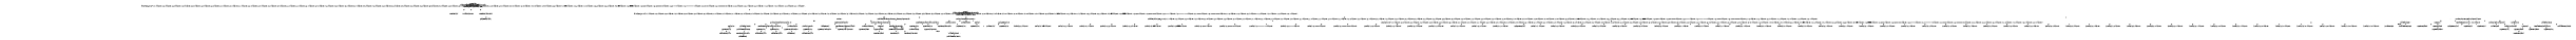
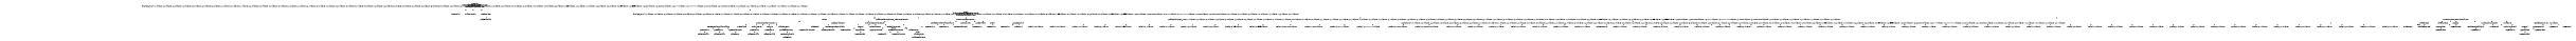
  digraph {
    node [shape=ellipse]
    n1 [label="3:CtTypeReferenceImpl@void"]
    n2 [label="3:CtVirtualElement@testIgnoreNone"]
-   n3 [label="3:CtTypeReferenceImpl@MagicNumberCheck"]
+   n3 [label="3:CtTypeReferenceImpl@Exception"]
    n4 [label="3:CtPackageReferenceImpl@java.lang"]
    n5 [label="4:CtTypeReferenceImpl@DefaultConfiguration"]
    n6 [label="4:CtPackageReferenceImpl@"]
    n7 [label="4:CtExecutableReferenceImpl@createCheckConfig(java.lang.Class)"]
    n8 [label="4:CtTypeReferenceImpl@DefaultConfiguration"]
    n9 [label="4:CtTypeReferenceImpl@Class<MagicNumberCheck>"]
    n10 [label="4:CtVirtualElement@createCheckConfig"]
    n11 [label="4:CtTypeAccessImpl@PlaceHold"]
    n12 [label="4:CtTypeReferenceImpl@PlaceHold"]
    n13 [label="4:CtThisAccessImpl@"]
    n14 [label="4:CtTypeReferenceImpl@PlaceHold"]
    n15 [label="4:CtVirtualElement@checkConfig"]
    n16 [label="5:CtVariableReadImpl@checkConfig"]
    n17 [label="4:CtFieldReferenceImpl@MagicNumberCheck.class"]
    n18 [label="4:CtTypeReferenceImpl@MagicNumberCheck"]
    n19 [label="4:CtTypeReferenceImpl@Class"]
    n20 [label="4:CtFieldReadImpl@MagicNumberCheck.class"]
    n21 [label="4:CtTypeAccessImpl@MagicNumberCheck"]
    n22 [label="4:CtInvocationImpl@createCheckConfig(MagicNumberCheck.class)"]
    n23 [label="5:CtLocalVariableReferenceImpl@checkConfig"]
    n24 [label="71:CtVariableReadImpl@checkConfig"]
-   n25 [label="71:CtLocalVariableReferenceImpl@checkConfig"]
    n26 [label="4:CtLocalVariableImpl@final DefaultConfiguration checkConfig = createCheckConfig(MagicNumberCheck.class)"]
    n27 [label="5:CtExecutableReferenceImpl@addAttribute(java.lang.String,java.lang.String)"]
    n28 [label="5:CtTypeReferenceImpl@DefaultConfiguration"]
    n29 [label="5:CtTypeReferenceImpl@String"]
    n30 [label="5:CtTypeReferenceImpl@String"]
    n31 [label="5:CtVirtualElement@addAttribute"]
    n32 [label="5:CtLiteralImpl@\"ignoreNumbers\""]
    n33 [label="5:CtTypeReferenceImpl@String"]
    n34 [label="5:CtLiteralImpl@\"\""]
    n35 [label="5:CtTypeReferenceImpl@String"]
    n36 [label="5:CtInvocationImpl@checkConfig.addAttribute(\"ignoreNumbers\", \"\")"]
    n37 [label="6:CtVirtualElement@String[]"]
    n38 [label="6:CtArrayTypeReferenceImpl@String[]"]
    n39 [label="6:CtTypeReferenceImpl@String"]
    n40 [label="7:CtNewArrayImpl@new String[]\{ \"21:24: '1' is a magic number.\", \"22:25: '2' is a magic number.\", \"23:26: '0L' is a magic number.\", \"24:26: '0l' is a magic number.\", \"25:30: '0D' is a magic number.\", \"26:30: '0d' is a magic number.\", \"28:35: '2' is a magic number.\", \"30:20: '1' is a magic number.\", \"30:24: '2' is a magic number.\", \"31:21: '1' is a magic number.\", \"32:23: '1.0' is a magic number.\", \"32:29: '2.0' is a magic number.\", \"34:22: '0' is a magic number.\", \"34:29: '2' is a magic number.\", \"36:13: '1' is a magic number.\", \"36:17: '2' is a magic number.\", \"38:13: '1.0' is a magic number.\", \"38:19: '2.0' is a magic number.\", \"41:26: '3' is a magic number.\", \"42:32: '1.5' is a magic number.\", \"43:27: '3' is a magic number.\", \"43:31: '4' is a magic number.\", \"45:29: '3' is a magic number.\", \"47:23: '3' is a magic number.\", \"48:26: '1.5' is a magic number.\", \"50:22: '3' is a magic number.\", \"50:29: '5' is a magic number.\", \"50:37: '3' is a magic number.\", \"54:26: '3' is a magic number.\", \"55:39: '3' is a magic number.\", \"59:25: '00' is a magic number.\", \"60:25: '010' is a magic number.\", \"61:25: '011' is a magic number.\", \"63:30: '010L' is a magic number.\", \"64:30: '011l' is a magic number.\", \"67:23: '0x0' is a magic number.\", \"68:24: '0x10' is a magic number.\", \"69:24: '0X011' is a magic number.\", \"70:28: '0x0L' is a magic number.\", \"71:29: '0x10L' is a magic number.\", \"72:29: '0X11l' is a magic number.\", \"85:28: '3' is a magic number.\", \"92:14: '0xffffffffL' is a magic number.\", \"100:30: '+3' is a magic number.\", \"101:29: '-2' is a magic number.\", \"102:35: '+3.5' is a magic number.\", \"103:36: '-2.5' is a magic number.\", \"109:34: '0xffffffff' is a magic number.\", \"110:36: '0xffffffffffffffffL' is a magic number.\", \"111:35: '0x80000000' is a magic number.\", \"112:36: '0x8000000000000000L' is a magic number.\", \"113:36: '037777777777' is a magic number.\", \"114:38: '01777777777777777777777L' is a magic number.\", \"115:37: '020000000000' is a magic number.\", \"116:38: '01000000000000000000000L' is a magic number.\", \"131:20: '378' is a magic number.\", \"160:16: '31' is a magic number.\", \"165:16: '42' is a magic number.\", \"170:16: '13' is a magic number.\", \"174:15: '21' is a magic number.\", \"178:15: '37' is a magic number.\", \"182:15: '101' is a magic number.\" \}"]
    n41 [label="7:CtArrayTypeReferenceImpl@String[]"]
    n42 [label="8:CtLiteralImpl@\"21:24: '1' is a magic number.\""]
    n43 [label="9:CtLiteralImpl@\"22:25: '2' is a magic number.\""]
    n44 [label="10:CtLiteralImpl@\"23:26: '0L' is a magic number.\""]
    n45 [label="11:CtLiteralImpl@\"24:26: '0l' is a magic number.\""]
    n46 [label="12:CtLiteralImpl@\"25:30: '0D' is a magic number.\""]
    n47 [label="13:CtLiteralImpl@\"26:30: '0d' is a magic number.\""]
    n48 [label="14:CtLiteralImpl@\"28:35: '2' is a magic number.\""]
    n49 [label="15:CtLiteralImpl@\"30:20: '1' is a magic number.\""]
    n50 [label="16:CtLiteralImpl@\"30:24: '2' is a magic number.\""]
    n51 [label="17:CtLiteralImpl@\"31:21: '1' is a magic number.\""]
    n52 [label="18:CtLiteralImpl@\"32:23: '1.0' is a magic number.\""]
    n53 [label="19:CtLiteralImpl@\"32:29: '2.0' is a magic number.\""]
    n54 [label="20:CtLiteralImpl@\"34:22: '0' is a magic number.\""]
    n55 [label="21:CtLiteralImpl@\"34:29: '2' is a magic number.\""]
    n56 [label="22:CtLiteralImpl@\"36:13: '1' is a magic number.\""]
    n57 [label="23:CtLiteralImpl@\"36:17: '2' is a magic number.\""]
    n58 [label="24:CtLiteralImpl@\"38:13: '1.0' is a magic number.\""]
    n59 [label="25:CtLiteralImpl@\"38:19: '2.0' is a magic number.\""]
    n60 [label="26:CtLiteralImpl@\"41:26: '3' is a magic number.\""]
    n61 [label="27:CtLiteralImpl@\"42:32: '1.5' is a magic number.\""]
    n62 [label="28:CtLiteralImpl@\"43:27: '3' is a magic number.\""]
    n63 [label="29:CtLiteralImpl@\"43:31: '4' is a magic number.\""]
    n64 [label="30:CtLiteralImpl@\"45:29: '3' is a magic number.\""]
    n65 [label="31:CtLiteralImpl@\"47:23: '3' is a magic number.\""]
    n66 [label="32:CtLiteralImpl@\"48:26: '1.5' is a magic number.\""]
    n67 [label="33:CtLiteralImpl@\"50:22: '3' is a magic number.\""]
    n68 [label="34:CtLiteralImpl@\"50:29: '5' is a magic number.\""]
    n69 [label="35:CtLiteralImpl@\"50:37: '3' is a magic number.\""]
    n70 [label="36:CtLiteralImpl@\"54:26: '3' is a magic number.\""]
    n71 [label="37:CtLiteralImpl@\"55:39: '3' is a magic number.\""]
    n72 [label="38:CtLiteralImpl@\"59:25: '00' is a magic number.\""]
    n73 [label="39:CtLiteralImpl@\"60:25: '010' is a magic number.\""]
    n74 [label="40:CtLiteralImpl@\"61:25: '011' is a magic number.\""]
    n75 [label="41:CtLiteralImpl@\"63:30: '010L' is a magic number.\""]
    n76 [label="42:CtLiteralImpl@\"64:30: '011l' is a magic number.\""]
    n77 [label="43:CtLiteralImpl@\"67:23: '0x0' is a magic number.\""]
    n78 [label="44:CtLiteralImpl@\"68:24: '0x10' is a magic number.\""]
    n79 [label="45:CtLiteralImpl@\"69:24: '0X011' is a magic number.\""]
    n80 [label="46:CtLiteralImpl@\"70:28: '0x0L' is a magic number.\""]
    n81 [label="47:CtLiteralImpl@\"71:29: '0x10L' is a magic number.\""]
    n82 [label="48:CtLiteralImpl@\"72:29: '0X11l' is a magic number.\""]
    n83 [label="49:CtLiteralImpl@\"85:28: '3' is a magic number.\""]
    n84 [label="50:CtLiteralImpl@\"92:14: '0xffffffffL' is a magic number.\""]
    n85 [label="51:CtLiteralImpl@\"100:30: '+3' is a magic number.\""]
    n86 [label="52:CtLiteralImpl@\"101:29: '-2' is a magic number.\""]
    n87 [label="53:CtLiteralImpl@\"102:35: '+3.5' is a magic number.\""]
    n88 [label="54:CtLiteralImpl@\"103:36: '-2.5' is a magic number.\""]
    n89 [label="55:CtLiteralImpl@\"109:34: '0xffffffff' is a magic number.\""]
    n90 [label="56:CtLiteralImpl@\"110:36: '0xffffffffffffffffL' is a magic number.\""]
    n91 [label="57:CtLiteralImpl@\"111:35: '0x80000000' is a magic number.\""]
    n92 [label="58:CtLiteralImpl@\"112:36: '0x8000000000000000L' is a magic number.\""]
    n93 [label="59:CtLiteralImpl@\"113:36: '037777777777' is a magic number.\""]
    n94 [label="60:CtLiteralImpl@\"114:38: '01777777777777777777777L' is a magic number.\""]
    n95 [label="61:CtLiteralImpl@\"115:37: '020000000000' is a magic number.\""]
    n96 [label="62:CtLiteralImpl@\"116:38: '01000000000000000000000L' is a magic number.\""]
    n97 [label="63:CtLiteralImpl@\"131:20: '378' is a magic number.\""]
    n98 [label="64:CtLiteralImpl@\"160:16: '31' is a magic number.\""]
    n99 [label="65:CtLiteralImpl@\"165:16: '42' is a magic number.\""]
    n100 [label="66:CtLiteralImpl@\"170:16: '13' is a magic number.\""]
    n101 [label="67:CtLiteralImpl@\"174:15: '21' is a magic number.\""]
    n102 [label="68:CtLiteralImpl@\"178:15: '37' is a magic number.\""]
    n103 [label="69:CtLiteralImpl@\"182:15: '101' is a magic number.\""]
    n104 [label="6:CtVirtualElement@expected"]
    n105 [label="71:CtVariableReadImpl@expected"]
    n106 [label="71:CtLocalVariableReferenceImpl@expected"]
    n107 [label="6:CtLocalVariableImpl@final String[] expected = new String[]\{ \"21:24: '1' is a magic number.\", \"22:25: '2' is a magic number.\", \"23:26: '0L' is a magic number.\", \"24:26: '0l' is a magic number.\", \"25:30: '0D' is a magic number.\", \"26:30: '0d' is a magic number.\", \"28:35: '2' is a magic number.\", \"30:20: '1' is a magic number.\", \"30:24: '2' is a magic number.\", \"31:21: '1' is a magic number.\", \"32:23: '1.0' is a magic number.\", \"32:29: '2.0' is a magic number.\", \"34:22: '0' is a magic number.\", \"34:29: '2' is a magic number.\", \"36:13: '1' is a magic number.\", \"36:17: '2' is a magic number.\", \"38:13: '1.0' is a magic number.\", \"38:19: '2.0' is a magic number.\", \"41:26: '3' is a magic number.\", \"42:32: '1.5' is a magic number.\", \"43:27: '3' is a magic number.\", \"43:31: '4' is a magic number.\", \"45:29: '3' is a magic number.\", \"47:23: '3' is a magic number.\", \"48:26: '1.5' is a magic number.\", \"50:22: '3' is a magic number.\", \"50:29: '5' is a magic number.\", \"50:37: '3' is a magic number.\", \"54:26: '3' is a magic number.\", \"55:39: '3' is a magic number.\", \"59:25: '00' is a magic number.\", \"60:25: '010' is a magic number.\", \"61:25: '011' is a magic number.\", \"63:30: '010L' is a magic number.\", \"64:30: '011l' is a magic number.\", \"67:23: '0x0' is a magic number.\", \"68:24: '0x10' is a magic number.\", \"69:24: '0X011' is a magic number.\", \"70:28: '0x0L' is a magic number.\", \"71:29: '0x10L' is a magic number.\", \"72:29: '0X11l' is a magic number.\", \"85:28: '3' is a magic number.\", \"92:14: '0xffffffffL' is a magic number.\", \"100:30: '+3' is a magic number.\", \"101:29: '-2' is a magic number.\", \"102:35: '+3.5' is a magic number.\", \"103:36: '-2.5' is a magic number.\", \"109:34: '0xffffffff' is a magic number.\", \"110:36: '0xffffffffffffffffL' is a magic number.\", \"111:35: '0x80000000' is a magic number.\", \"112:36: '0x8000000000000000L' is a magic number.\", \"113:36: '037777777777' is a magic number.\", \"114:38: '01777777777777777777777L' is a magic number.\", \"115:37: '020000000000' is a magic number.\", \"116:38: '01000000000000000000000L' is a magic number.\", \"131:20: '378' is a magic number.\", \"160:16: '31' is a magic number.\", \"165:16: '42' is a magic number.\", \"170:16: '13' is a magic number.\", \"174:15: '21' is a magic number.\", \"178:15: '37' is a magic number.\", \"182:15: '101' is a magic number.\" \}"]
    n108 [label="71:CtExecutableReferenceImpl@verify(<unknown>,<unknown>,java.lang.String[])"]
    n109 [label="71:CtTypeReferenceImpl@null"]
    n110 [label="71:CtTypeReferenceImpl@null"]
    n111 [label="71:CtArrayTypeReferenceImpl@String[]"]
    n112 [label="71:CtVirtualElement@verify"]
    n113 [label="71:CtTypeAccessImpl@PlaceHold"]
    n114 [label="71:CtTypeReferenceImpl@PlaceHold"]
    n115 [label="71:CtThisAccessImpl@"]
    n116 [label="71:CtTypeReferenceImpl@PlaceHold"]
    n117 [label="71:CtExecutableReferenceImpl@getPath(java.lang.String)"]
    n118 [label="71:CtTypeReferenceImpl@String"]
    n119 [label="71:CtVirtualElement@getPath"]
    n120 [label="71:CtTypeAccessImpl@PlaceHold"]
    n121 [label="71:CtTypeReferenceImpl@PlaceHold"]
    n122 [label="71:CtThisAccessImpl@"]
    n123 [label="71:CtTypeReferenceImpl@PlaceHold"]
    n124 [label="71:CtLiteralImpl@\"InputMagicNumber.java\""]
    n125 [label="71:CtTypeReferenceImpl@String"]
    n126 [label="71:CtInvocationImpl@getPath(\"InputMagicNumber.java\")"]
    n127 [label="71:CtInvocationImpl@verify(checkConfig, getPath(\"InputMagicNumber.java\"), expected)"]
    n128 [label="3:CtBlockImpl@\{\n    final DefaultConfiguration checkConfig = createCheckConfig(MagicNumberCheck.class);\n    checkConfig.addAttribute(\"ignoreNumbers\", \"\");\n    final String[] expected = new String[]\{ \"21:24: '1' is a magic number.\", \"22:25: '2' is a magic number.\", \"23:26: '0L' is a magic number.\", \"24:26: '0l' is a magic number.\", \"25:30: '0D' is a magic number.\", \"26:30: '0d' is a magic number.\", \"28:35: '2' is a magic number.\", \"30:20: '1' is a magic number.\", \"30:24: '2' is a magic number.\", \"31:21: '1' is a magic number.\", \"32:23: '1.0' is a magic number.\", \"32:29: '2.0' is a magic number.\", \"34:22: '0' is a magic number.\", \"34:29: '2' is a magic number.\", \"36:13: '1' is a magic number.\", \"36:17: '2' is a magic number.\", \"38:13: '1.0' is a magic number.\", \"38:19: '2.0' is a magic number.\", \"41:26: '3' is a magic number.\", \"42:32: '1.5' is a magic number.\", \"43:27: '3' is a magic number.\", \"43:31: '4' is a magic number.\", \"45:29: '3' is a magic number.\", \"47:23: '3' is a magic number.\", \"48:26: '1.5' is a magic number.\", \"50:22: '3' is a magic number.\", \"50:29: '5' is a magic number.\", \"50:37: '3' is a magic number.\", \"54:26: '3' is a magic number.\", \"55:39: '3' is a magic number.\", \"59:25: '00' is a magic number.\", \"60:25: '010' is a magic number.\", \"61:25: '011' is a magic number.\", \"63:30: '010L' is a magic number.\", \"64:30: '011l' is a magic number.\", \"67:23: '0x0' is a magic number.\", \"68:24: '0x10' is a magic number.\", \"69:24: '0X011' is a magic number.\", \"70:28: '0x0L' is a magic number.\", \"71:29: '0x10L' is a magic number.\", \"72:29: '0X11l' is a magic number.\", \"85:28: '3' is a magic number.\", \"92:14: '0xffffffffL' is a magic number.\", \"100:30: '+3' is a magic number.\", \"101:29: '-2' is a magic number.\", \"102:35: '+3.5' is a magic number.\", \"103:36: '-2.5' is a magic number.\", \"109:34: '0xffffffff' is a magic number.\", \"110:36: '0xffffffffffffffffL' is a magic number.\", \"111:35: '0x80000000' is a magic number.\", \"112:36: '0x8000000000000000L' is a magic number.\", \"113:36: '037777777777' is a magic number.\", \"114:38: '01777777777777777777777L' is a magic number.\", \"115:37: '020000000000' is a magic number.\", \"116:38: '01000000000000000000000L' is a magic number.\", \"131:20: '378' is a magic number.\", \"160:16: '31' is a magic number.\", \"165:16: '42' is a magic number.\", \"170:16: '13' is a magic number.\", \"174:15: '21' is a magic number.\", \"178:15: '37' is a magic number.\", \"182:15: '101' is a magic number.\" \};\n    verify(checkConfig, getPath(\"InputMagicNumber.java\"), expected);\n\}"]
    n129 [label="6:Insert@INSERT"]
    n130 [label="6:CtInvocationImpl@checkConfig.addAttribute(\"ignoreAnnotation\", \"true\")"]
    n131 [label="3:CtMethodImpl@@Test\npublic void testIgnoreNone() throws Exception \{\n    final DefaultConfiguration checkConfig = createCheckConfig(MagicNumberCheck.class);\n    checkConfig.addAttribute(\"ignoreNumbers\", \"\");\n    final String[] expected = new String[]\{ \"21:24: '1' is a magic number.\", \"22:25: '2' is a magic number.\", \"23:26: '0L' is a magic number.\", \"24:26: '0l' is a magic number.\", \"25:30: '0D' is a magic number.\", \"26:30: '0d' is a magic number.\", \"28:35: '2' is a magic number.\", \"30:20: '1' is a magic number.\", \"30:24: '2' is a magic number.\", \"31:21: '1' is a magic number.\", \"32:23: '1.0' is a magic number.\", \"32:29: '2.0' is a magic number.\", \"34:22: '0' is a magic number.\", \"34:29: '2' is a magic number.\", \"36:13: '1' is a magic number.\", \"36:17: '2' is a magic number.\", \"38:13: '1.0' is a magic number.\", \"38:19: '2.0' is a magic number.\", \"41:26: '3' is a magic number.\", \"42:32: '1.5' is a magic number.\", \"43:27: '3' is a magic number.\", \"43:31: '4' is a magic number.\", \"45:29: '3' is a magic number.\", \"47:23: '3' is a magic number.\", \"48:26: '1.5' is a magic number.\", \"50:22: '3' is a magic number.\", \"50:29: '5' is a magic number.\", \"50:37: '3' is a magic number.\", \"54:26: '3' is a magic number.\", \"55:39: '3' is a magic number.\", \"59:25: '00' is a magic number.\", \"60:25: '010' is a magic number.\", \"61:25: '011' is a magic number.\", \"63:30: '010L' is a magic number.\", \"64:30: '011l' is a magic number.\", \"67:23: '0x0' is a magic number.\", \"68:24: '0x10' is a magic number.\", \"69:24: '0X011' is a magic number.\", \"70:28: '0x0L' is a magic number.\", \"71:29: '0x10L' is a magic number.\", \"72:29: '0X11l' is a magic number.\", \"85:28: '3' is a magic number.\", \"92:14: '0xffffffffL' is a magic number.\", \"100:30: '+3' is a magic number.\", \"101:29: '-2' is a magic number.\", \"102:35: '+3.5' is a magic number.\", \"103:36: '-2.5' is a magic number.\", \"109:34: '0xffffffff' is a magic number.\", \"110:36: '0xffffffffffffffffL' is a magic number.\", \"111:35: '0x80000000' is a magic number.\", \"112:36: '0x8000000000000000L' is a magic number.\", \"113:36: '037777777777' is a magic number.\", \"114:38: '01777777777777777777777L' is a magic number.\", \"115:37: '020000000000' is a magic number.\", \"116:38: '01000000000000000000000L' is a magic number.\", \"131:20: '378' is a magic number.\", \"160:16: '31' is a magic number.\", \"165:16: '42' is a magic number.\", \"170:16: '13' is a magic number.\", \"174:15: '21' is a magic number.\", \"178:15: '37' is a magic number.\", \"182:15: '101' is a magic number.\" \};\n    verify(checkConfig, getPath(\"InputMagicNumber.java\"), expected);\n\}"]
    n132 [label="6:CtVariableReadImpl@checkConfig"]
    n133 [label="6:CtExecutableReferenceImpl@addAttribute(java.lang.String,java.lang.String)"]
    n134 [label="6:CtLiteralImpl@\"ignoreAnnotation\""]
    n135 [label="6:CtLiteralImpl@\"true\""]
    n136 [label="6:CtVirtualElement@addAttribute"]
    n137 [label="6:CtPackageReferenceImpl@"]
    n138 [label="6:CtTypeReferenceImpl@DefaultConfiguration"]
    n139 [label="6:CtLocalVariableReferenceImpl@checkConfig"]
    n140 [label="6:CtPackageReferenceImpl@"]
    n141 [label="6:CtTypeReferenceImpl@DefaultConfiguration"]
    n142 [label="6:CtPackageReferenceImpl@java.lang"]
    n143 [label="6:CtTypeReferenceImpl@String"]
    n144 [label="6:CtPackageReferenceImpl@java.lang"]
    n145 [label="6:CtTypeReferenceImpl@String"]
    n146 [label="6:CtPackageReferenceImpl@java.lang"]
    n147 [label="6:CtTypeReferenceImpl@String"]
    n148 [label="6:CtPackageReferenceImpl@java.lang"]
    n149 [label="6:CtTypeReferenceImpl@String"]
    n3 -> n4 [label=AST]
    n5 -> n6 [label=AST]
    n7 -> n8 [label=AST]
    n7 -> n9 [label=AST]
    n11 -> n12 [label=AST]
    n13 -> n11 [label=AST]
    n13 -> n14 [label=AST]
    n13 -> n15 [label="Data Dep"]
    n15 -> n16 [label="Define-Use"]
    n16 -> n23 [label=AST]
    n17 -> n18 [label=AST]
    n17 -> n19 [label=AST]
    n20 -> n15 [label="Data Dep"]
    n20 -> n17 [label=AST]
    n20 -> n21 [label=AST]
    n22 -> n7 [label=AST]
    n22 -> n10 [label=AST]
    n22 -> n13 [label=AST]
    n22 -> n20 [label=AST]
-   n24 -> n25 [label=AST]
    n26 -> n5 [label=AST]
    n26 -> n15 [label=AST]
    n26 -> n22 [label=AST]
    n27 -> n28 [label=AST]
    n27 -> n29 [label=AST]
    n27 -> n30 [label=AST]
    n32 -> n33 [label=AST]
    n34 -> n35 [label=AST]
    n36 -> n16 [label=AST]
    n36 -> n27 [label=AST]
    n36 -> n31 [label=AST]
    n36 -> n32 [label=AST]
    n36 -> n34 [label=AST]
    n38 -> n37 [label=AST]
    n38 -> n39 [label=AST]
    n40 -> n41 [label=AST]
    n40 -> n42 [label=AST]
    n40 -> n43 [label=AST]
    n40 -> n44 [label=AST]
    n40 -> n45 [label=AST]
    n40 -> n46 [label=AST]
    n40 -> n47 [label=AST]
    n40 -> n48 [label=AST]
    n40 -> n49 [label=AST]
    n40 -> n50 [label=AST]
    n40 -> n51 [label=AST]
    n40 -> n52 [label=AST]
    n40 -> n53 [label=AST]
    n40 -> n54 [label=AST]
    n40 -> n55 [label=AST]
    n40 -> n56 [label=AST]
    n40 -> n57 [label=AST]
    n40 -> n58 [label=AST]
    n40 -> n59 [label=AST]
    n40 -> n60 [label=AST]
    n40 -> n61 [label=AST]
    n40 -> n62 [label=AST]
    n40 -> n63 [label=AST]
    n40 -> n64 [label=AST]
    n40 -> n65 [label=AST]
    n40 -> n66 [label=AST]
    n40 -> n67 [label=AST]
    n40 -> n68 [label=AST]
    n40 -> n69 [label=AST]
    n40 -> n70 [label=AST]
    n40 -> n71 [label=AST]
    n40 -> n72 [label=AST]
    n40 -> n73 [label=AST]
    n40 -> n74 [label=AST]
    n40 -> n75 [label=AST]
    n40 -> n76 [label=AST]
    n40 -> n77 [label=AST]
    n40 -> n78 [label=AST]
    n40 -> n79 [label=AST]
    n40 -> n80 [label=AST]
    n40 -> n81 [label=AST]
    n40 -> n82 [label=AST]
    n40 -> n83 [label=AST]
    n40 -> n84 [label=AST]
    n40 -> n85 [label=AST]
    n40 -> n86 [label=AST]
    n40 -> n87 [label=AST]
    n40 -> n88 [label=AST]
    n40 -> n89 [label=AST]
    n40 -> n90 [label=AST]
    n40 -> n91 [label=AST]
    n40 -> n92 [label=AST]
    n40 -> n93 [label=AST]
    n40 -> n94 [label=AST]
    n40 -> n95 [label=AST]
    n40 -> n96 [label=AST]
    n40 -> n97 [label=AST]
    n40 -> n98 [label=AST]
    n40 -> n99 [label=AST]
    n40 -> n100 [label=AST]
    n40 -> n101 [label=AST]
    n40 -> n102 [label=AST]
    n40 -> n103 [label=AST]
    n105 -> n104 [label="Define-Use"]
    n105 -> n106 [label=AST]
    n107 -> n38 [label=AST]
    n107 -> n40 [label=AST]
    n107 -> n104 [label=AST]
    n108 -> n109 [label=AST]
    n108 -> n110 [label=AST]
    n108 -> n111 [label=AST]
    n113 -> n114 [label=AST]
    n115 -> n113 [label=AST]
    n115 -> n116 [label=AST]
    n117 -> n118 [label=AST]
    n120 -> n121 [label=AST]
    n122 -> n120 [label=AST]
    n122 -> n123 [label=AST]
    n124 -> n125 [label=AST]
    n126 -> n117 [label=AST]
    n126 -> n119 [label=AST]
    n126 -> n122 [label=AST]
    n126 -> n124 [label=AST]
    n127 -> n24 [label=AST]
    n127 -> n105 [label=AST]
    n127 -> n108 [label=AST]
    n127 -> n112 [label=AST]
    n127 -> n115 [label=AST]
    n127 -> n126 [label=AST]
    n128 -> n26 [label=AST]
    n128 -> n36 [label=AST]
    n128 -> n107 [label=AST]
    n128 -> n127 [label=AST]
    n128 -> n129 [label=Action]
    n129 -> n130 [label=Action]
    n130 -> n132 [label=AST]
    n130 -> n133 [label=AST]
    n130 -> n134 [label=AST]
    n130 -> n135 [label=AST]
    n130 -> n136 [label=AST]
    n131 -> n1 [label=AST]
    n131 -> n2 [label=AST]
    n131 -> n3 [label=AST]
    n131 -> n128 [label=AST]
    n132 -> n139 [label=AST]
    n133 -> n141 [label=AST]
    n133 -> n143 [label=AST]
    n133 -> n145 [label=AST]
    n134 -> n147 [label=AST]
    n135 -> n149 [label=AST]
    n138 -> n137 [label=AST]
    n139 -> n138 [label=AST]
    n141 -> n140 [label=AST]
    n143 -> n142 [label=AST]
    n145 -> n144 [label=AST]
    n147 -> n146 [label=AST]
    n149 -> n148 [label=AST]
  }
